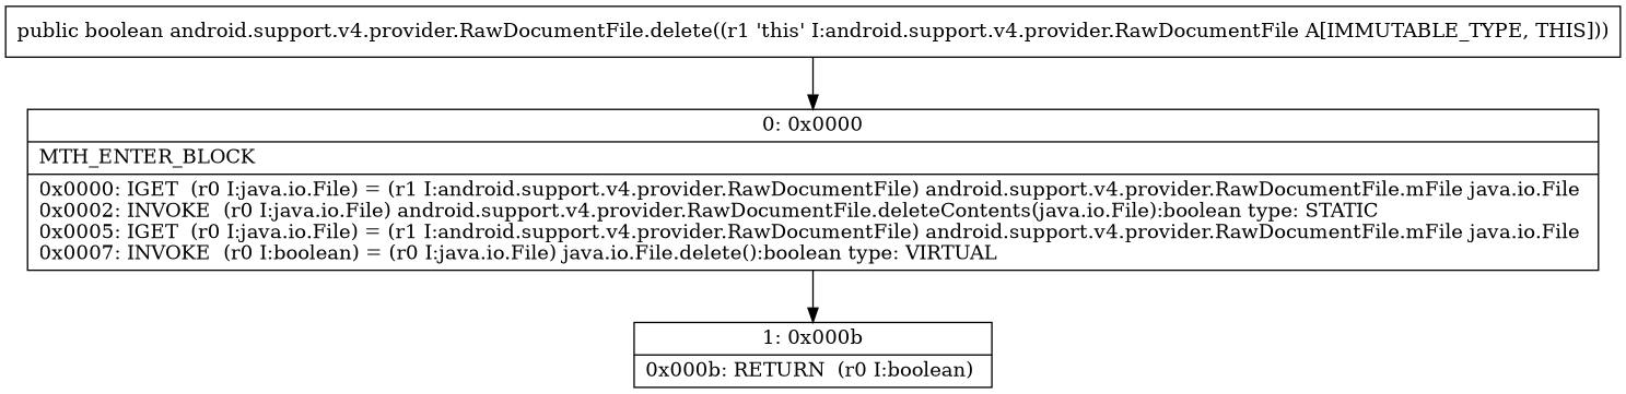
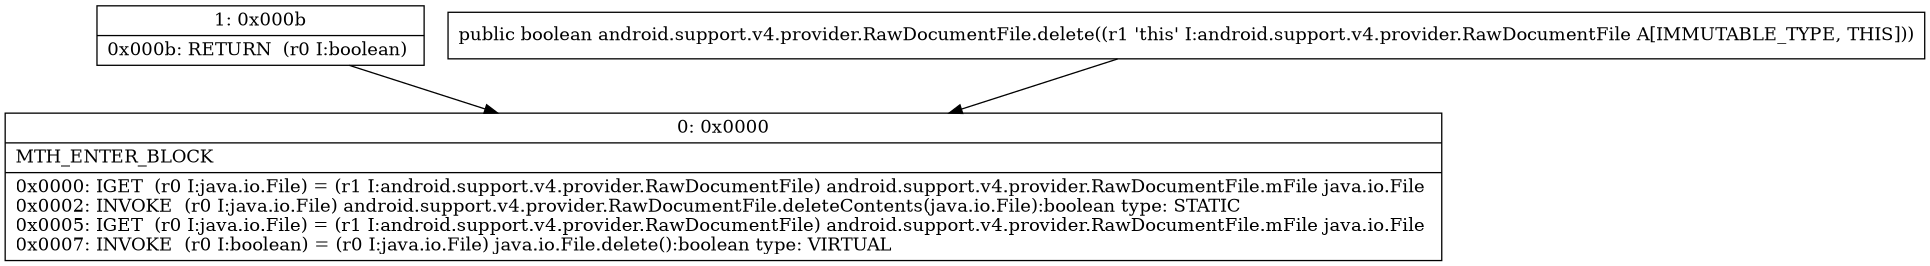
  digraph {
    node [shape=record]
    n1 [label="{0\:\ 0x0000|MTH_ENTER_BLOCK\l|0x0000: IGET  (r0 I:java.io.File) = (r1 I:android.support.v4.provider.RawDocumentFile) android.support.v4.provider.RawDocumentFile.mFile java.io.File \l0x0002: INVOKE  (r0 I:java.io.File) android.support.v4.provider.RawDocumentFile.deleteContents(java.io.File):boolean type: STATIC \l0x0005: IGET  (r0 I:java.io.File) = (r1 I:android.support.v4.provider.RawDocumentFile) android.support.v4.provider.RawDocumentFile.mFile java.io.File \l0x0007: INVOKE  (r0 I:boolean) = (r0 I:java.io.File) java.io.File.delete():boolean type: VIRTUAL \l}"]
    n2 [label="{1\:\ 0x000b|0x000b: RETURN  (r0 I:boolean) \l}"]
    n3 [label="{public boolean android.support.v4.provider.RawDocumentFile.delete((r1 'this' I:android.support.v4.provider.RawDocumentFile A[IMMUTABLE_TYPE, THIS])) }"]
-   n1 -> n2
+   n2 -> n1
    n3 -> n1
  }
